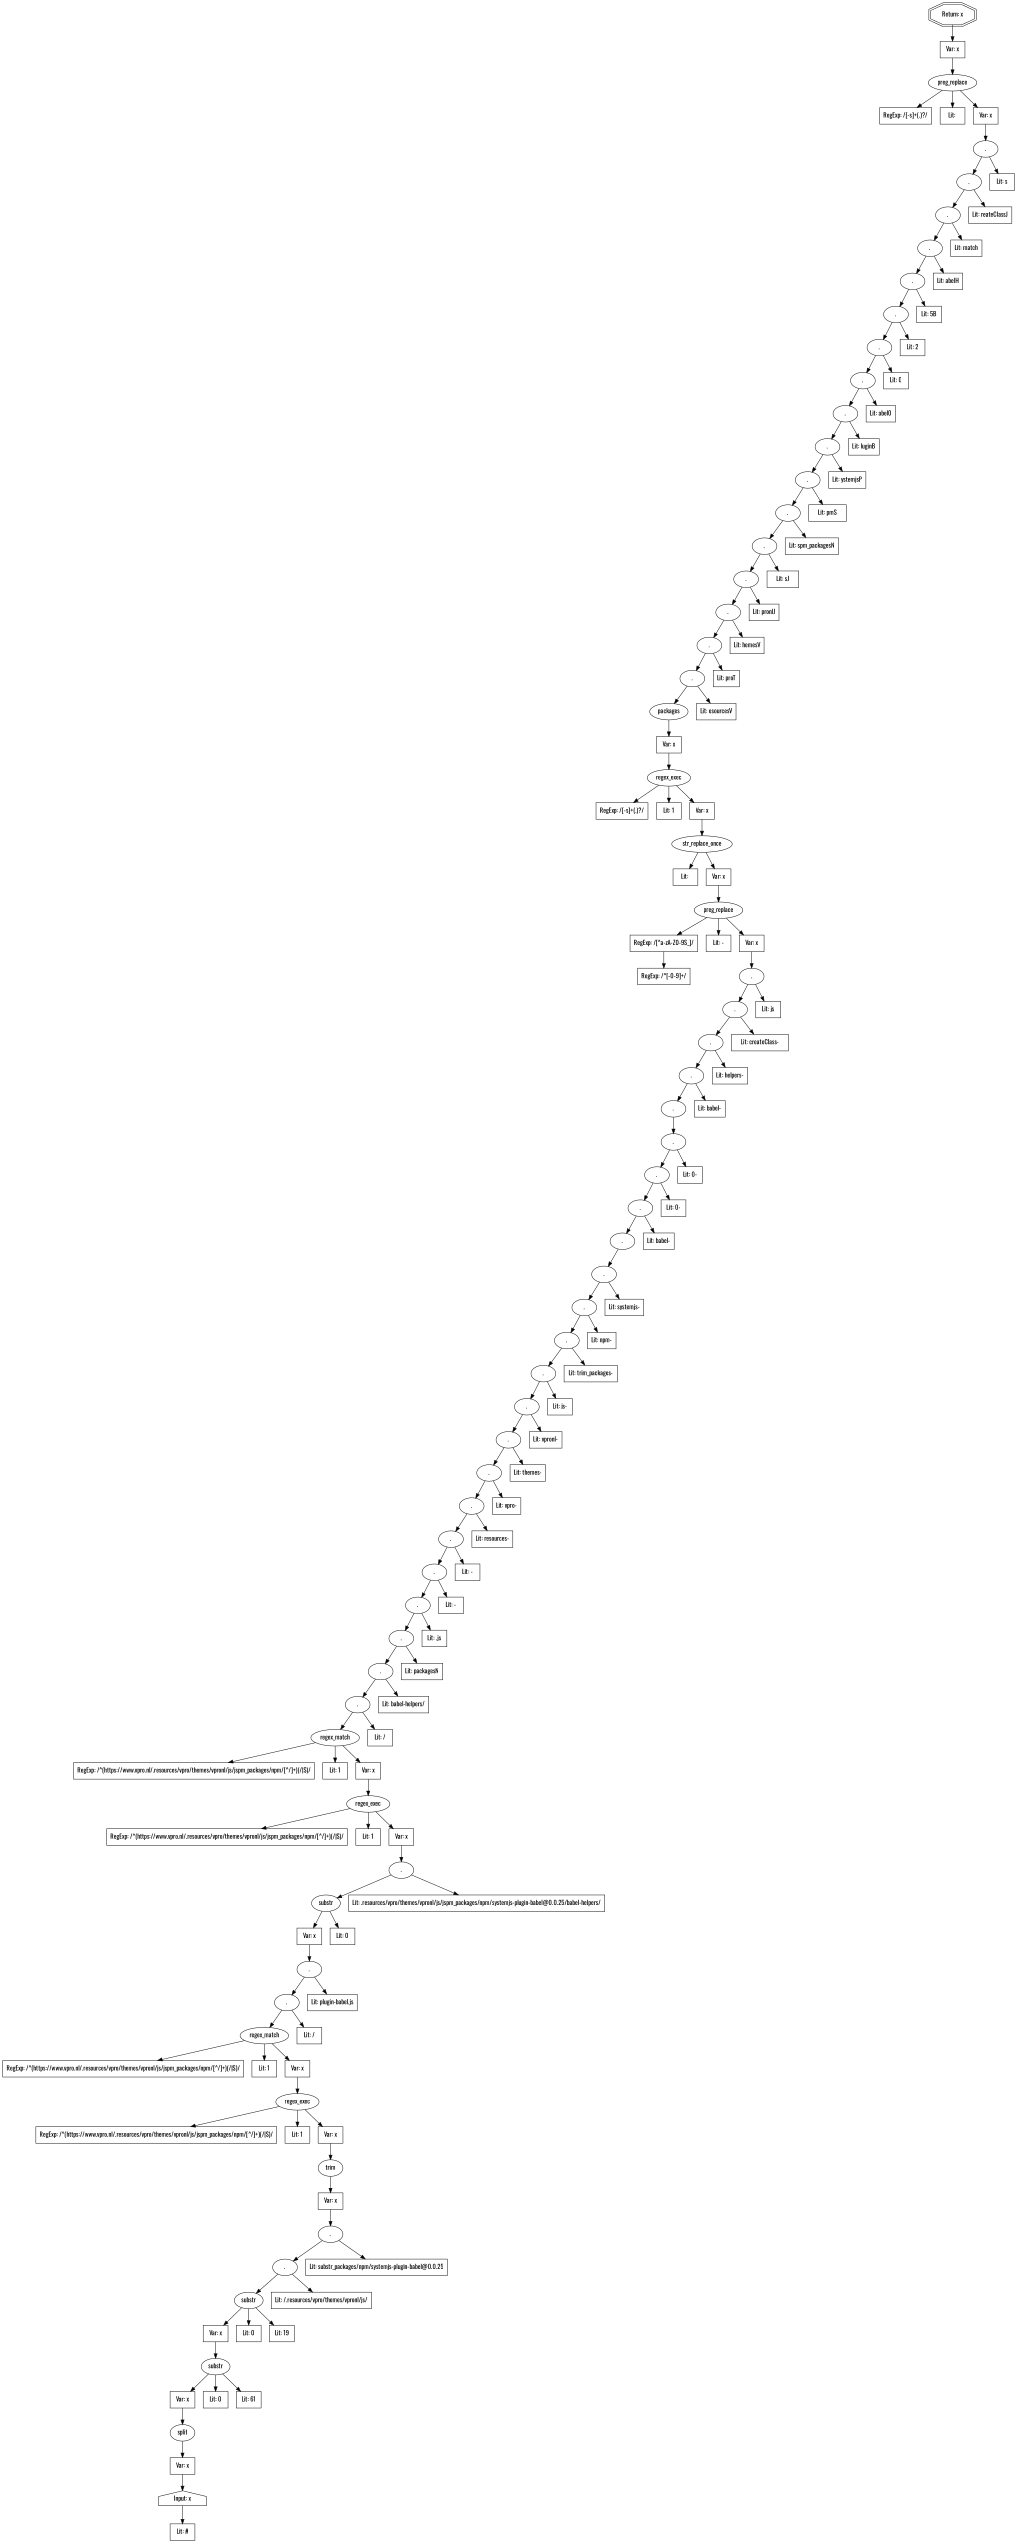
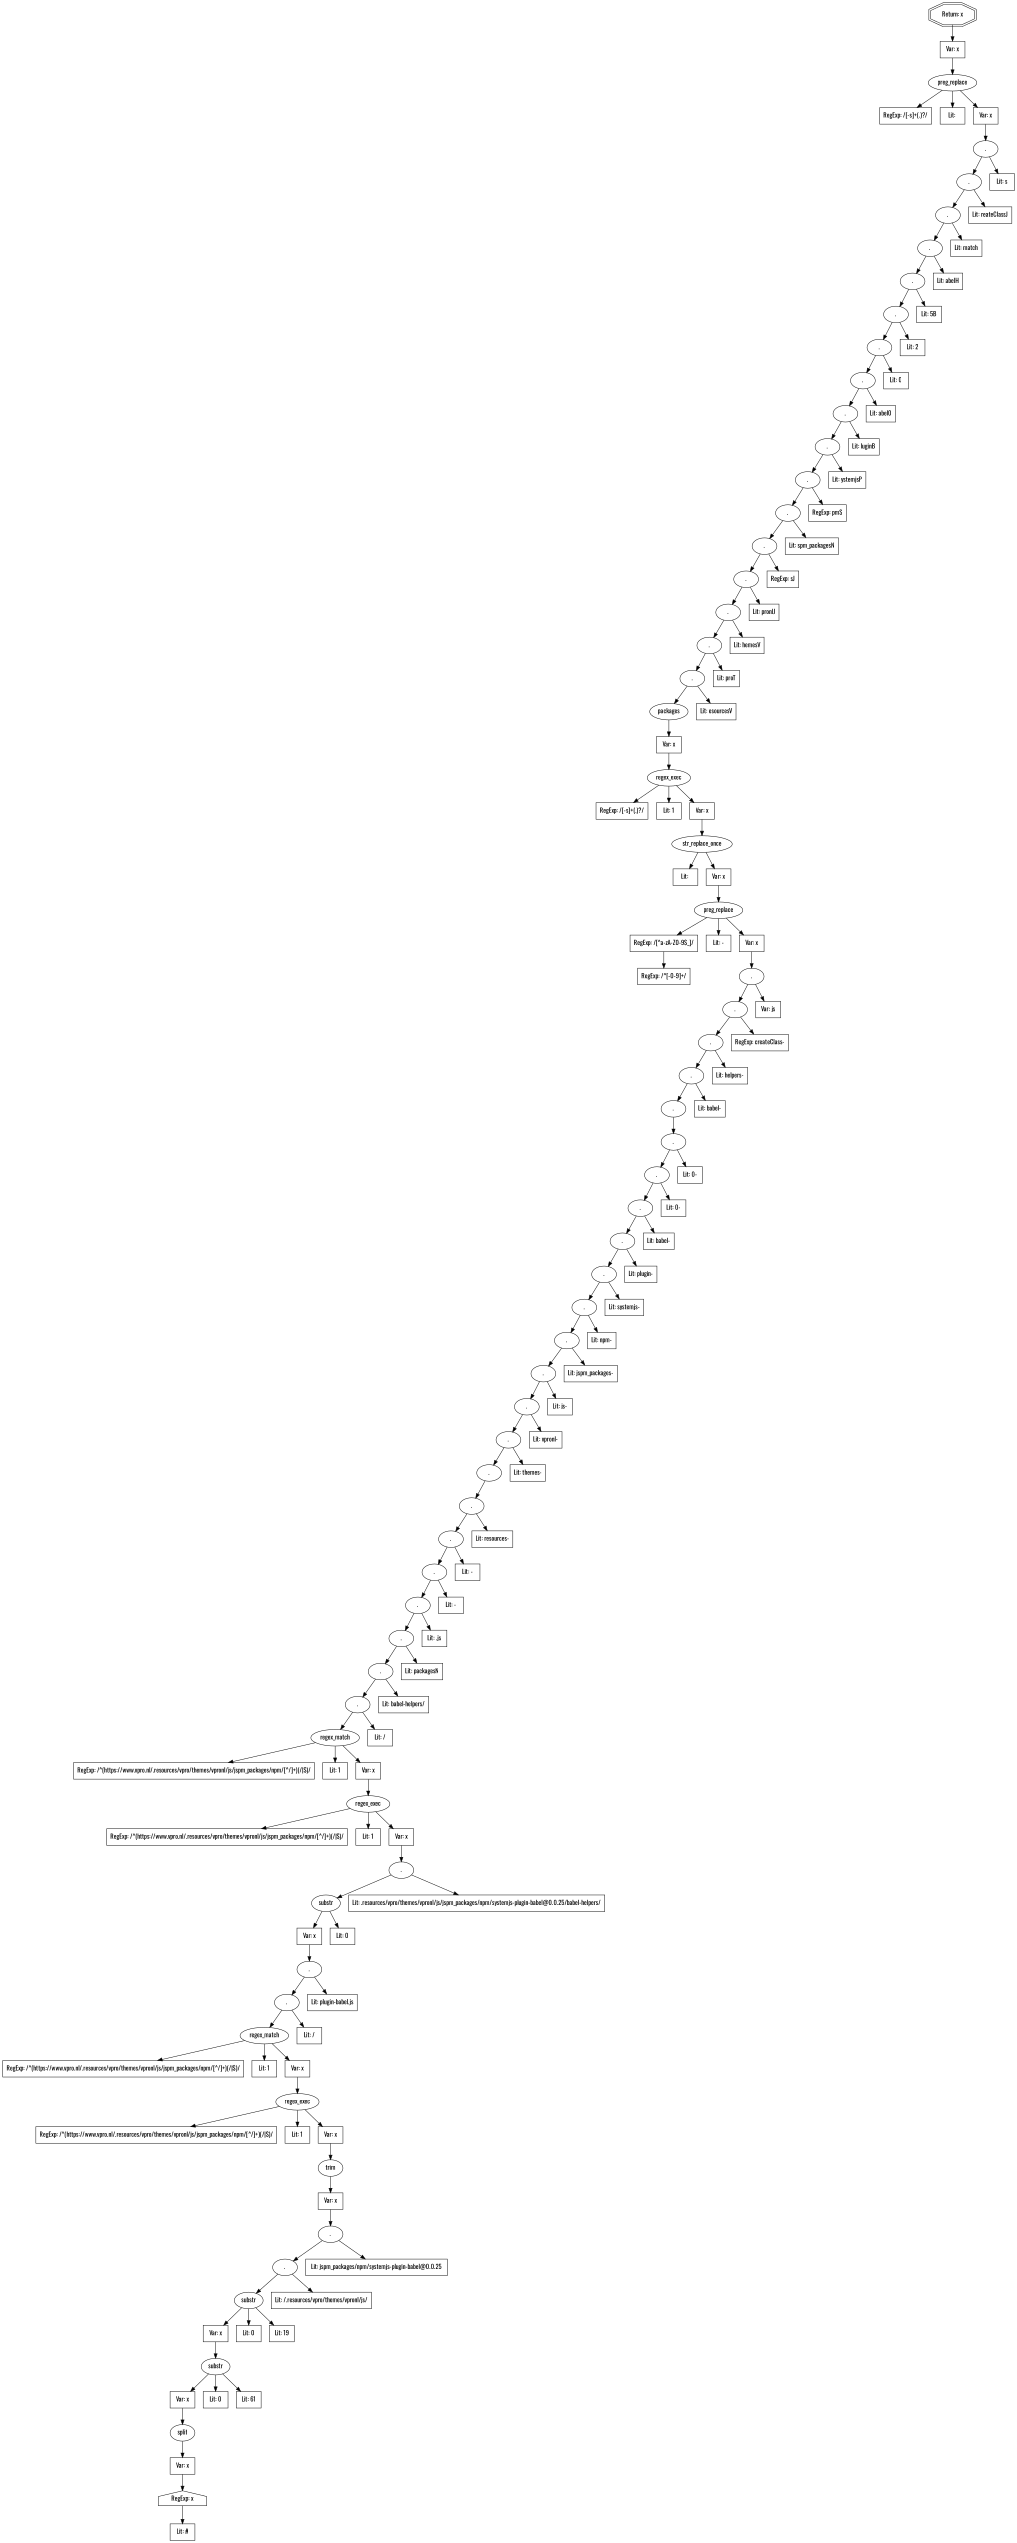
  digraph {
    fontname=Oswald
    node [fontname=Oswald shape=box]
    edge [fontname=Oswald]
-   n1 [label="Input: x" shape=house]
+   n1 [label="RegExp: x" shape=house]
    n2 [label="Lit: #"]
    n3 [label=split shape=ellipse]
    n4 [label="Var: x"]
    n5 [label=substr shape=ellipse]
    n6 [label="Var: x"]
    n7 [label="Lit: 0"]
    n8 [label="Lit: 61"]
    n9 [label=substr shape=ellipse]
    n10 [label="Var: x"]
    n11 [label="Lit: 0"]
    n12 [label="Lit: 19"]
    n13 [label="." shape=ellipse]
    n14 [label="Lit: /.resources/vpro/themes/vpronl/js/"]
    n15 [label="." shape=ellipse]
-   n16 [label="Lit: substr_packages/npm/systemjs-plugin-babel@0.0.25"]
+   n16 [label="Lit: jspm_packages/npm/systemjs-plugin-babel@0.0.25"]
    n17 [label=trim shape=ellipse]
    n18 [label="Var: x"]
    n19 [label=regex_exec shape=ellipse]
    n20 [label="RegExp: /^(https:\/\/www\.vpro\.nl\/\.resources\/vpro\/themes\/vpronl\/js\/jspm_packages\/npm\/[^\/]+)(\/|$)/"]
    n21 [label="Lit: 1"]
    n22 [label="Var: x"]
    n23 [label=regex_match shape=ellipse]
    n24 [label="RegExp: /^(https:\/\/www\.vpro\.nl\/\.resources\/vpro\/themes\/vpronl\/js\/jspm_packages\/npm\/[^\/]+)(\/|$)/"]
    n25 [label="Lit: 1"]
    n26 [label="Var: x"]
    n27 [label="." shape=ellipse]
    n28 [label="Lit: /"]
    n29 [label="." shape=ellipse]
    n30 [label="Lit: plugin-babel.js"]
    n31 [label=substr shape=ellipse]
    n32 [label="Var: x"]
    n33 [label="Lit: 0"]
    n34 [label="." shape=ellipse]
    n35 [label="Lit: .resources/vpro/themes/vpronl/js/jspm_packages/npm/systemjs-plugin-babel@0.0.25/babel-helpers/"]
    n36 [label=regex_exec shape=ellipse]
    n37 [label="RegExp: /^(https:\/\/www\.vpro\.nl\/\.resources\/vpro\/themes\/vpronl\/js\/jspm_packages\/npm\/[^\/]+)(\/|$)/"]
    n38 [label="Lit: 1"]
    n39 [label="Var: x"]
    n40 [label=regex_match shape=ellipse]
    n41 [label="RegExp: /^(https:\/\/www\.vpro\.nl\/\.resources\/vpro\/themes\/vpronl\/js\/jspm_packages\/npm\/[^\/]+)(\/|$)/"]
    n42 [label="Lit: 1"]
    n43 [label="Var: x"]
    n44 [label="." shape=ellipse]
    n45 [label="Lit: /"]
    n46 [label="." shape=ellipse]
    n47 [label="Lit: babel-helpers/"]
    n48 [label="." shape=ellipse]
    n49 [label="Lit: packagesN"]
    n50 [label="." shape=ellipse]
    n51 [label="Lit: .js"]
    n52 [label="." shape=ellipse]
    n53 [label="Lit: -"]
    n54 [label="." shape=ellipse]
    n55 [label="Lit: -"]
    n56 [label="." shape=ellipse]
    n57 [label="Lit: resources-"]
    n58 [label="." shape=ellipse]
-   n59 [label="Lit: vpro-"]
    n60 [label="." shape=ellipse]
    n61 [label="Lit: themes-"]
    n62 [label="." shape=ellipse]
    n63 [label="Lit: vpronl-"]
    n64 [label="." shape=ellipse]
    n65 [label="Lit: js-"]
    n66 [label="." shape=ellipse]
-   n67 [label="Lit: trim_packages-"]
+   n67 [label="Lit: jspm_packages-"]
    n68 [label="." shape=ellipse]
    n69 [label="Lit: npm-"]
    n70 [label="." shape=ellipse]
    n71 [label="Lit: systemjs-"]
    n72 [label="." shape=ellipse]
+   n73 [label="Lit: plugin-"]
    n74 [label="." shape=ellipse]
    n75 [label="Lit: babel-"]
    n76 [label="." shape=ellipse]
    n77 [label="Lit: 0-"]
    n78 [label="." shape=ellipse]
    n79 [label="Lit: 0-"]
    n80 [label="." shape=ellipse]
    n81 [label="." shape=ellipse]
    n82 [label="Lit: babel-"]
    n83 [label="." shape=ellipse]
    n84 [label="Lit: helpers-"]
    n85 [label="." shape=ellipse]
-   n86 [label="Lit: createClass-"]
+   n86 [label="RegExp: createClass-"]
    n87 [label="." shape=ellipse]
-   n88 [label="Lit: js"]
+   n88 [label="Var: js"]
    n89 [label=preg_replace shape=ellipse]
    n90 [label="RegExp: /[^a-zA-Z0-9$_]/"]
    n91 [label="Lit: -"]
    n92 [label="Var: x"]
    n93 [label="RegExp: /^[-0-9]+/"]
    n94 [label=str_replace_once shape=ellipse]
    n95 [label="Lit: "]
    n96 [label="Var: x"]
    n97 [label=regex_exec shape=ellipse]
    n98 [label="RegExp: /[-\s]+(.)?/"]
    n99 [label="Lit: 1"]
    n100 [label="Var: x"]
    n101 [label=packages shape=ellipse]
    n102 [label="Var: x"]
    n103 [label="." shape=ellipse]
    n104 [label="Lit: esourcesV"]
    n105 [label="." shape=ellipse]
    n106 [label="Lit: proT"]
    n107 [label="." shape=ellipse]
    n108 [label="Lit: hemesV"]
    n109 [label="." shape=ellipse]
    n110 [label="Lit: pronlJ"]
    n111 [label="." shape=ellipse]
-   n112 [label="Lit: sJ"]
+   n112 [label="RegExp: sJ"]
    n113 [label="." shape=ellipse]
    n114 [label="Lit: spm_packagesN"]
    n115 [label="." shape=ellipse]
-   n116 [label="Lit: pmS"]
+   n116 [label="RegExp: pmS"]
    n117 [label="." shape=ellipse]
    n118 [label="Lit: ystemjsP"]
    n119 [label="." shape=ellipse]
    n120 [label="Lit: luginB"]
    n121 [label="." shape=ellipse]
    n122 [label="Lit: abel0"]
    n123 [label="." shape=ellipse]
    n124 [label="Lit: 0"]
    n125 [label="." shape=ellipse]
    n126 [label="Lit: 2"]
    n127 [label="." shape=ellipse]
    n128 [label="Lit: 5B"]
    n129 [label="." shape=ellipse]
    n130 [label="Lit: abelH"]
    n131 [label="." shape=ellipse]
    n132 [label="Lit: match"]
    n133 [label="." shape=ellipse]
    n134 [label="Lit: reateClassJ"]
    n135 [label="." shape=ellipse]
    n136 [label="Lit: s"]
    n137 [label=preg_replace shape=ellipse]
    n138 [label="RegExp: /[-\s]+(.)?/"]
    n139 [label="Lit: "]
    n140 [label="Var: x"]
    n141 [label="Var: x"]
    n142 [label="Return: x" shape=doubleoctagon]
    n1 -> n2
    n3 -> n4
    n4 -> n1
    n5 -> n6
    n5 -> n7
    n5 -> n8
    n6 -> n3
    n9 -> n10
    n9 -> n11
    n9 -> n12
    n10 -> n5
    n13 -> n9
    n13 -> n14
    n15 -> n13
    n15 -> n16
    n17 -> n18
    n18 -> n15
    n19 -> n20
    n19 -> n21
    n19 -> n22
    n22 -> n17
    n23 -> n24
    n23 -> n25
    n23 -> n26
    n26 -> n19
    n27 -> n23
    n27 -> n28
    n29 -> n27
    n29 -> n30
    n31 -> n32
    n31 -> n33
    n32 -> n29
    n34 -> n31
    n34 -> n35
    n36 -> n37
    n36 -> n38
    n36 -> n39
    n39 -> n34
    n40 -> n41
    n40 -> n42
    n40 -> n43
    n43 -> n36
    n44 -> n40
    n44 -> n45
    n46 -> n44
    n46 -> n47
    n48 -> n46
    n48 -> n49
    n50 -> n48
    n50 -> n51
    n52 -> n50
    n52 -> n53
    n54 -> n52
    n54 -> n55
    n56 -> n54
    n56 -> n57
    n58 -> n56
-   n58 -> n59
    n60 -> n58
    n60 -> n61
    n62 -> n60
    n62 -> n63
    n64 -> n62
    n64 -> n65
    n66 -> n64
    n66 -> n67
    n68 -> n66
    n68 -> n69
    n70 -> n68
    n70 -> n71
    n72 -> n70
+   n72 -> n73
    n74 -> n72
    n74 -> n75
    n76 -> n74
    n76 -> n77
    n78 -> n76
    n78 -> n79
    n80 -> n78
    n81 -> n80
    n81 -> n82
    n83 -> n81
    n83 -> n84
    n85 -> n83
    n85 -> n86
    n87 -> n85
    n87 -> n88
    n89 -> n90
    n89 -> n91
    n89 -> n92
    n90 -> n93
    n92 -> n87
    n94 -> n95
    n94 -> n96
    n96 -> n89
    n97 -> n98
    n97 -> n99
    n97 -> n100
    n100 -> n94
    n101 -> n102
    n102 -> n97
    n103 -> n101
    n103 -> n104
    n105 -> n103
    n105 -> n106
    n107 -> n105
    n107 -> n108
    n109 -> n107
    n109 -> n110
    n111 -> n109
    n111 -> n112
    n113 -> n111
    n113 -> n114
    n115 -> n113
    n115 -> n116
    n117 -> n115
    n117 -> n118
    n119 -> n117
    n119 -> n120
    n121 -> n119
    n121 -> n122
    n123 -> n121
    n123 -> n124
    n125 -> n123
    n125 -> n126
    n127 -> n125
    n127 -> n128
    n129 -> n127
    n129 -> n130
    n131 -> n129
    n131 -> n132
    n133 -> n131
    n133 -> n134
    n135 -> n133
    n135 -> n136
    n137 -> n138
    n137 -> n139
    n137 -> n140
    n140 -> n135
    n141 -> n137
    n142 -> n141
  }
